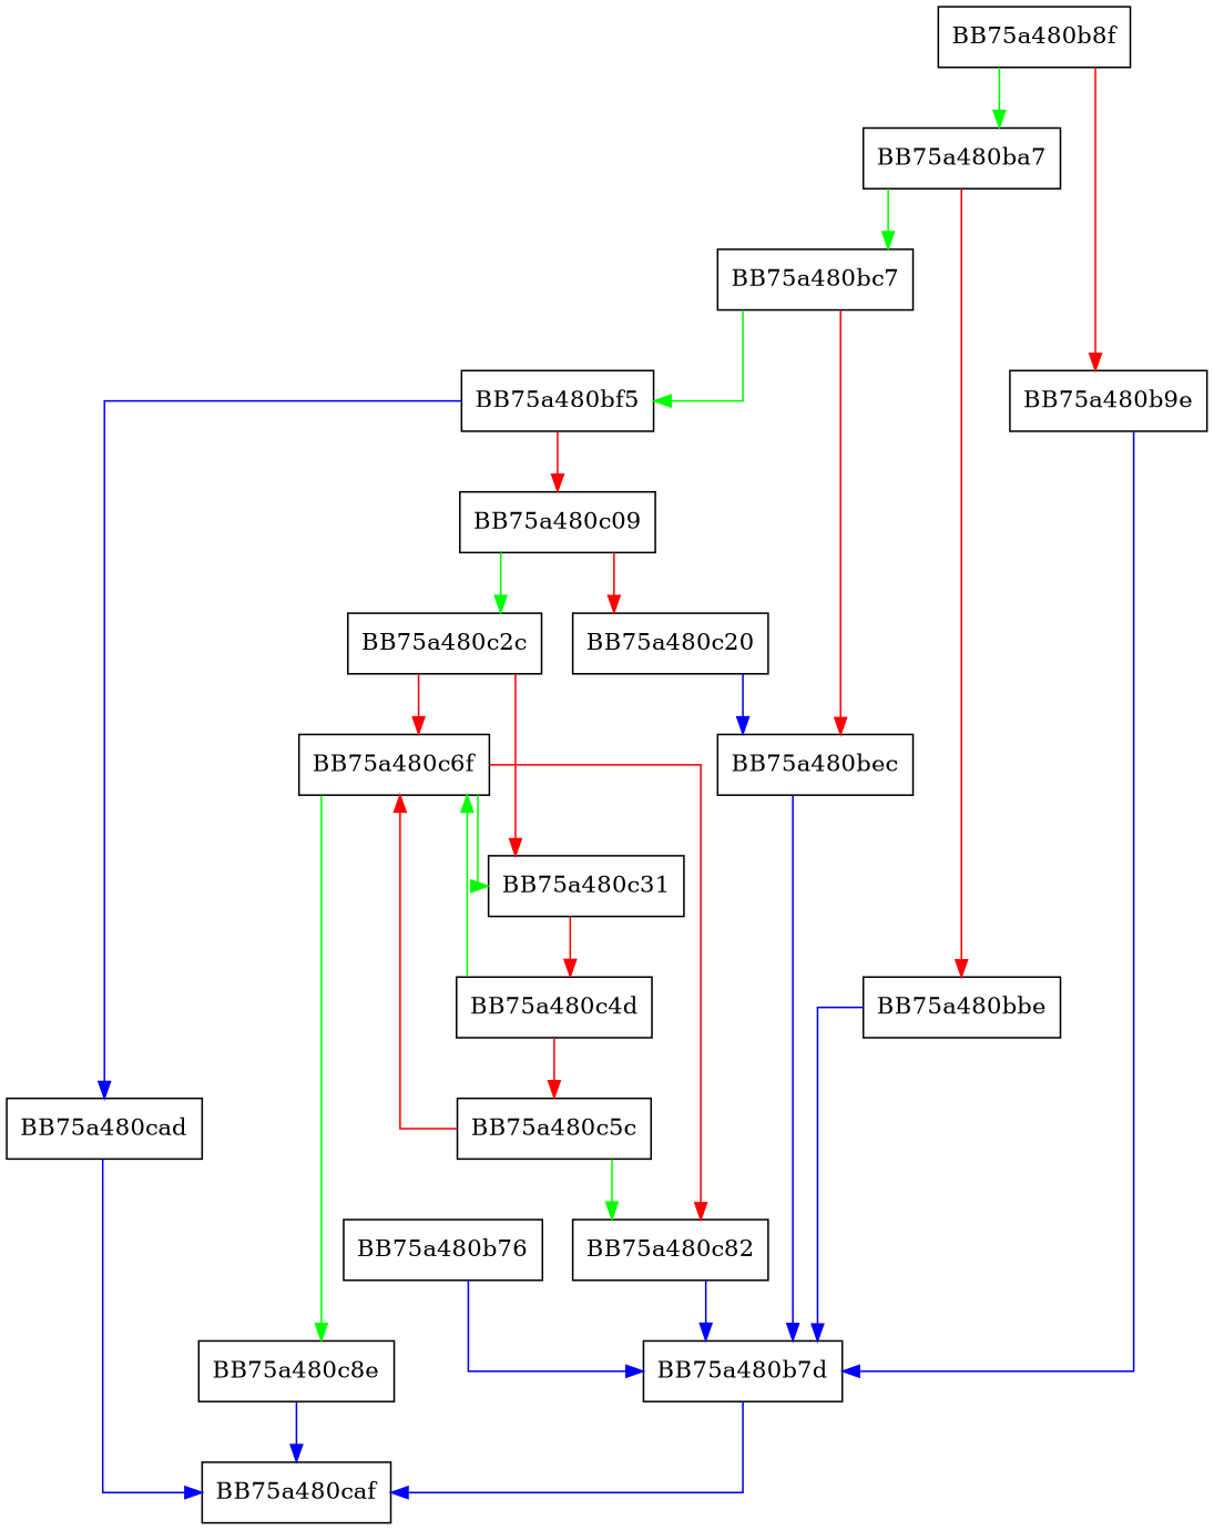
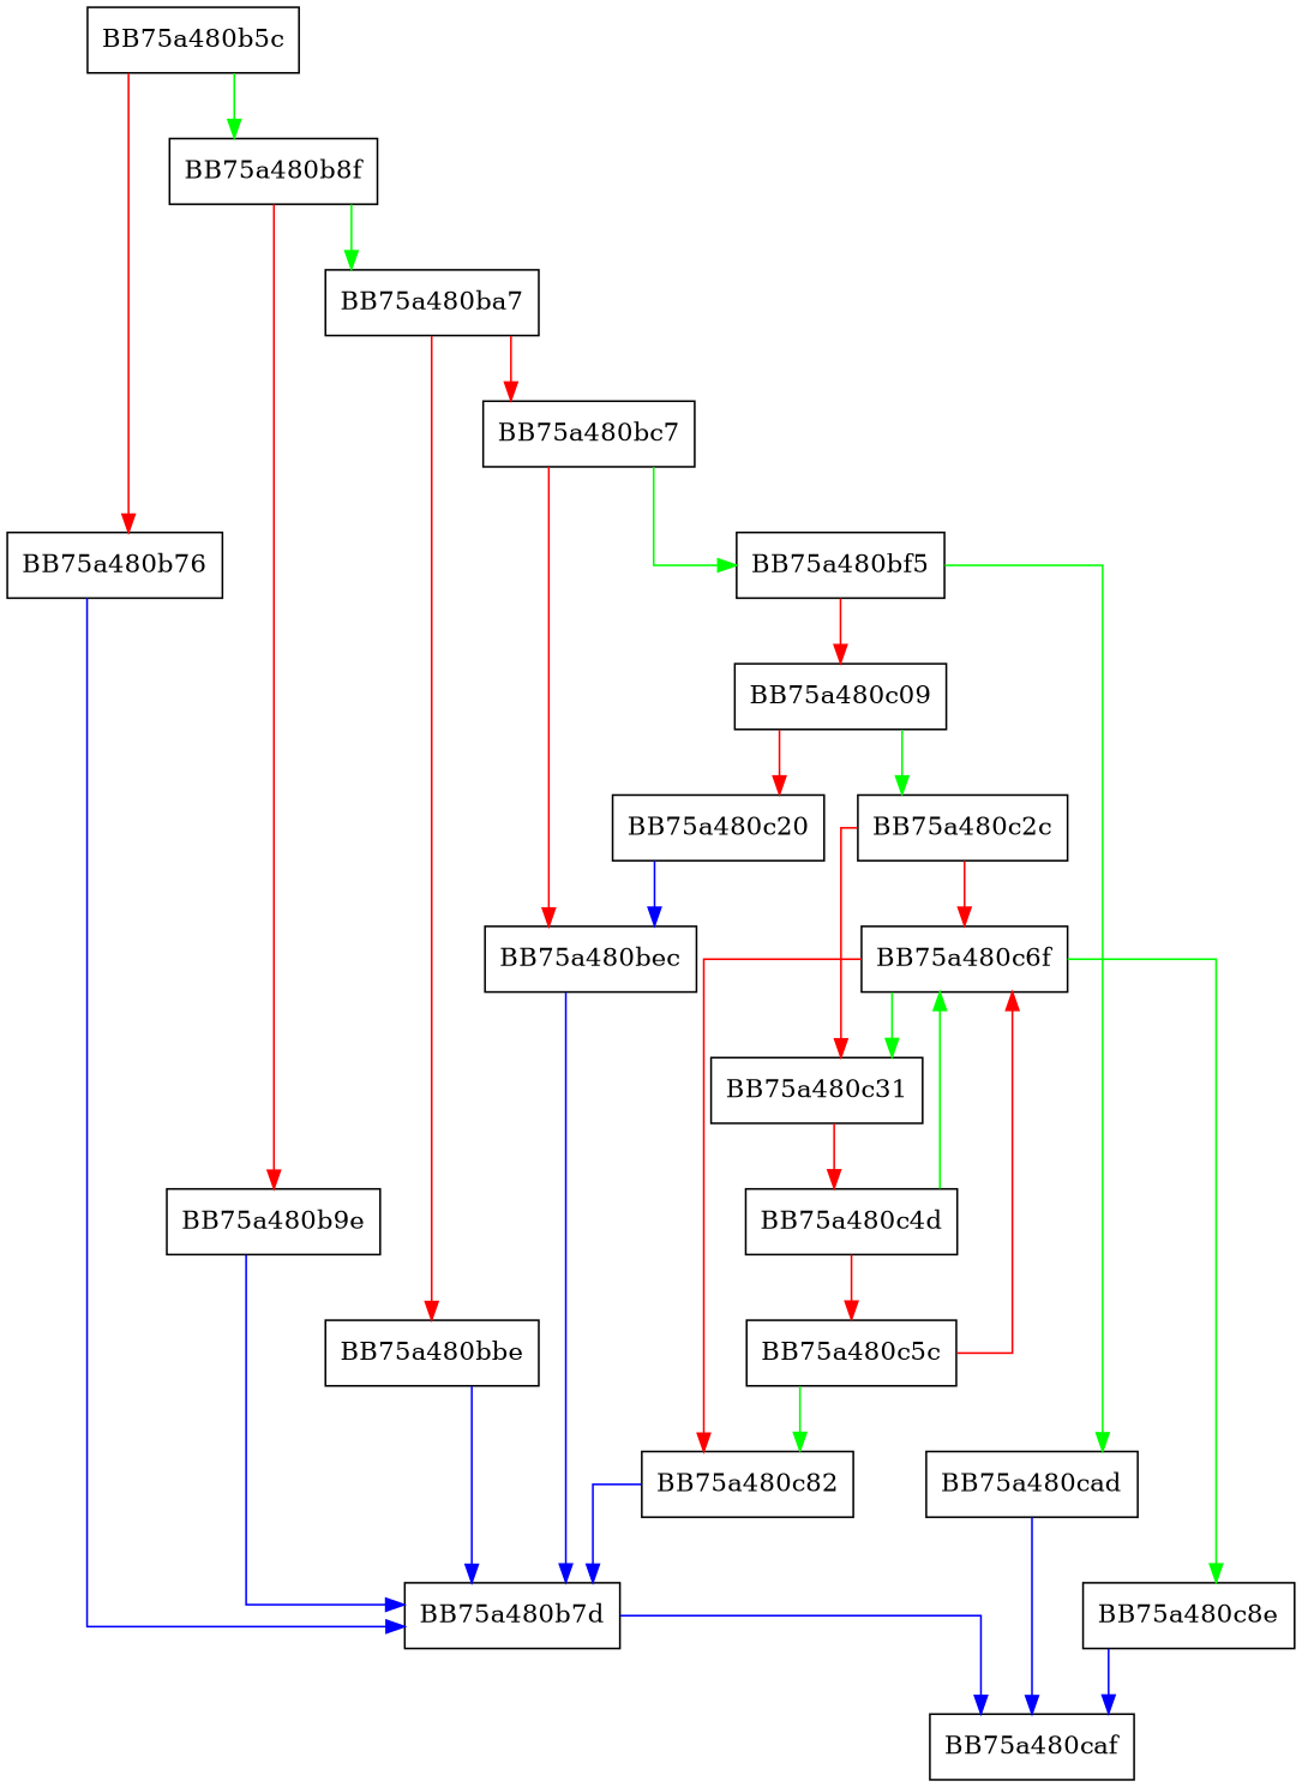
  digraph {
    splines=ortho
    node [shape=box]
    edge [color=red]
+   BB75a480b5c
    BB75a480b8f
    BB75a480b76
    BB75a480ba7
    BB75a480b9e
    BB75a480b7d
    BB75a480bc7
    BB75a480bbe
    BB75a480caf
    BB75a480bf5
    BB75a480bec
    BB75a480cad
    BB75a480c09
    BB75a480c2c
    BB75a480c20
    BB75a480c6f
    BB75a480c31
    BB75a480c82
    BB75a480c8e
    BB75a480c4d
    BB75a480c5c
+   BB75a480b5c -> BB75a480b8f [color=green]
+   BB75a480b5c -> BB75a480b76
    BB75a480b8f -> BB75a480ba7 [color=green]
    BB75a480b8f -> BB75a480b9e
    BB75a480b76 -> BB75a480b7d [color=blue]
-   BB75a480ba7 -> BB75a480bc7 [color=green]
+   BB75a480ba7 -> BB75a480bc7
    BB75a480ba7 -> BB75a480bbe
    BB75a480b9e -> BB75a480b7d [color=blue]
    BB75a480b7d -> BB75a480caf [color=blue]
    BB75a480bc7 -> BB75a480bf5 [color=green]
    BB75a480bc7 -> BB75a480bec
    BB75a480bbe -> BB75a480b7d [color=blue]
-   BB75a480bf5 -> BB75a480cad [color=blue]
+   BB75a480bf5 -> BB75a480cad [color=green]
    BB75a480bf5 -> BB75a480c09
    BB75a480bec -> BB75a480b7d [color=blue]
    BB75a480cad -> BB75a480caf [color=blue]
    BB75a480c09 -> BB75a480c2c [color=green]
    BB75a480c09 -> BB75a480c20
    BB75a480c2c -> BB75a480c6f
    BB75a480c2c -> BB75a480c31
    BB75a480c20 -> BB75a480bec [color=blue]
    BB75a480c6f -> BB75a480c31 [color=green]
    BB75a480c6f -> BB75a480c82
    BB75a480c6f -> BB75a480c8e [color=green]
    BB75a480c31 -> BB75a480c4d
    BB75a480c82 -> BB75a480b7d [color=blue]
    BB75a480c8e -> BB75a480caf [color=blue]
    BB75a480c4d -> BB75a480c6f [color=green]
    BB75a480c4d -> BB75a480c5c
    BB75a480c5c -> BB75a480c6f
    BB75a480c5c -> BB75a480c82 [color=green]
  }
